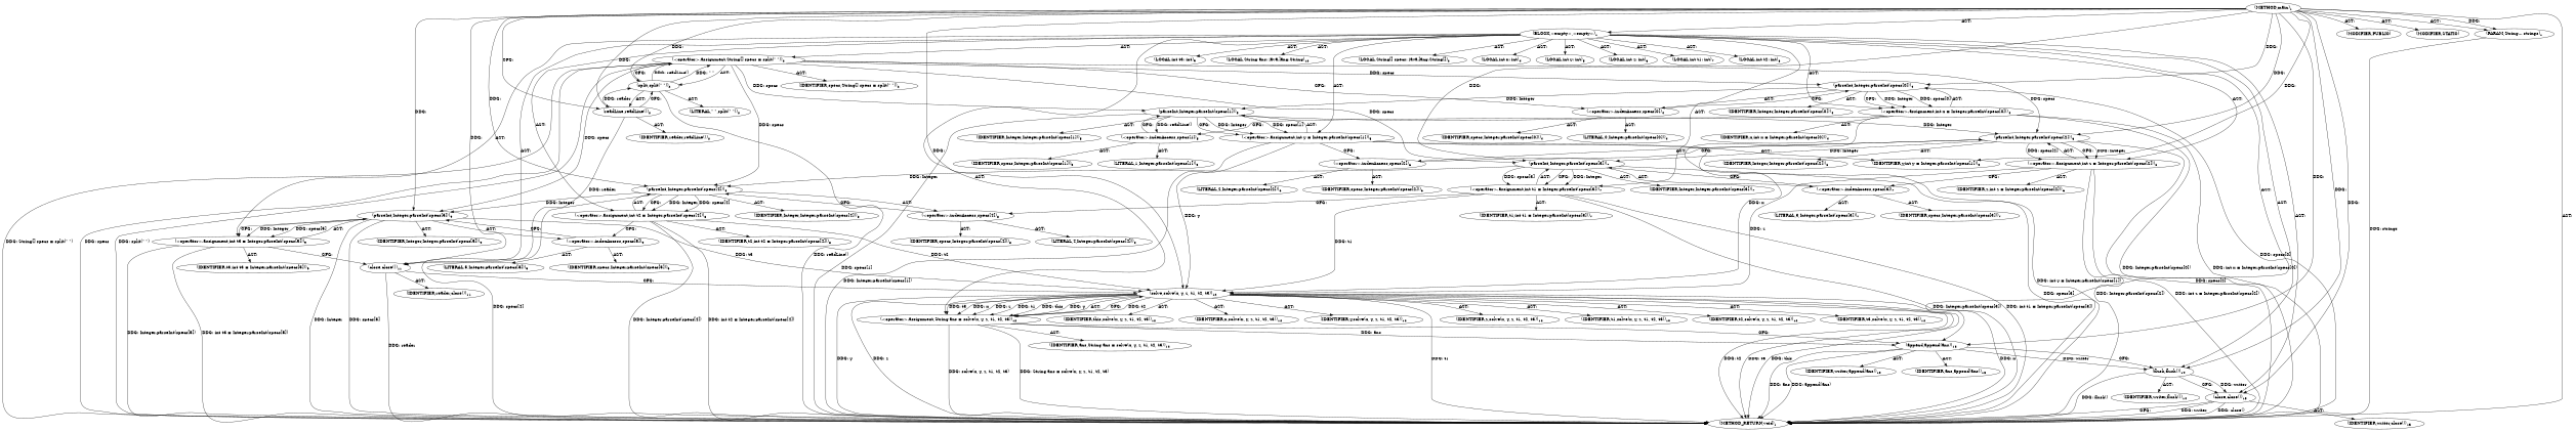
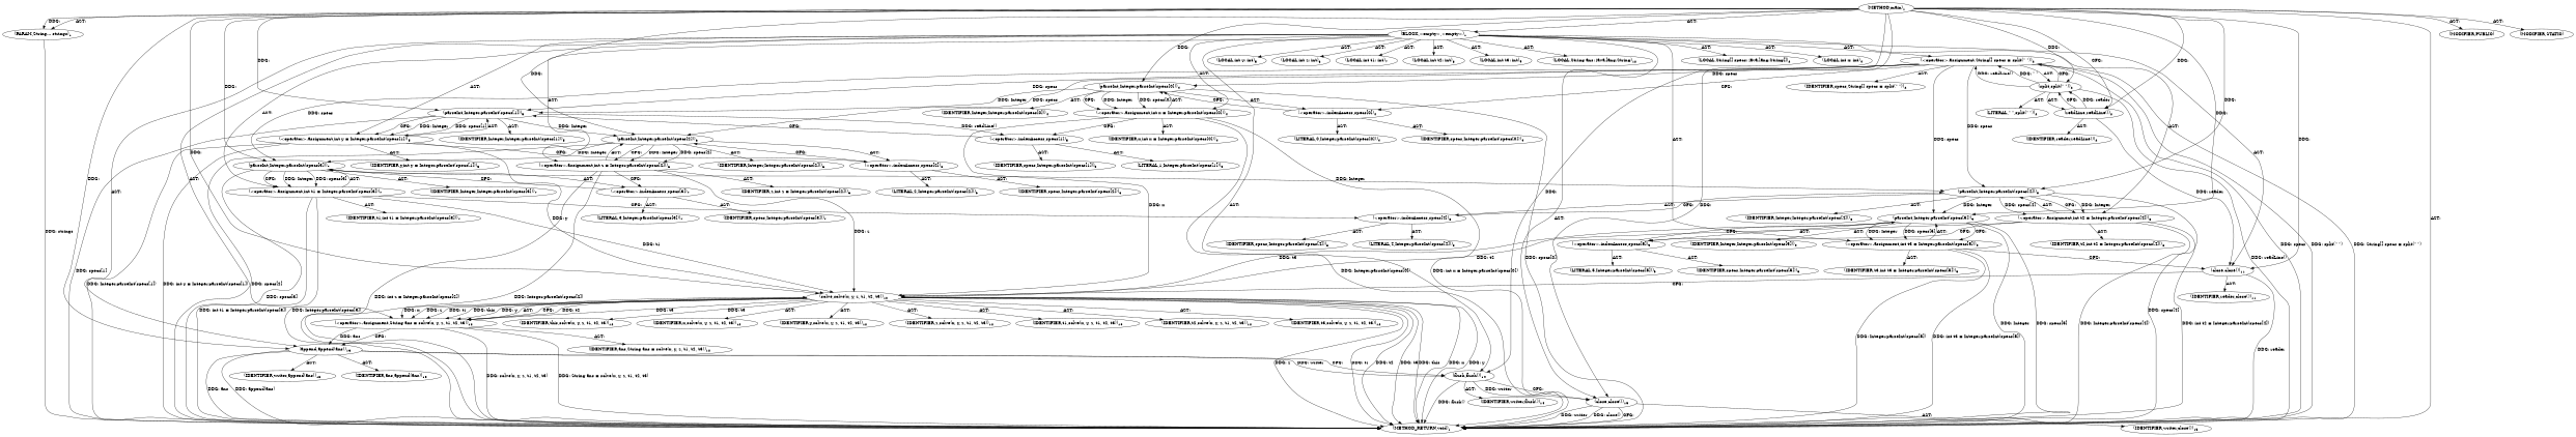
  digraph {
    n1 [label=<(METHOD,main)<SUB>1</SUB>>]
    n2 [label=<(PARAM,String... strings)<SUB>1</SUB>>]
    n3 [label=<(BLOCK,&lt;empty&gt;,&lt;empty&gt;)<SUB>1</SUB>>]
    n4 [label=<(split,split(&quot; &quot;))<SUB>2</SUB>>]
    n5 [label=<(readLine,readLine())<SUB>2</SUB>>]
    n6 [label=<(parseInt,Integer.parseInt(specs[0]))<SUB>4</SUB>>]
    n7 [label=<(parseInt,Integer.parseInt(specs[1]))<SUB>5</SUB>>]
    n8 [label=<(parseInt,Integer.parseInt(specs[2]))<SUB>6</SUB>>]
    n9 [label=<(parseInt,Integer.parseInt(specs[3]))<SUB>7</SUB>>]
    n10 [label=<(parseInt,Integer.parseInt(specs[4]))<SUB>8</SUB>>]
    n11 [label=<(parseInt,Integer.parseInt(specs[5]))<SUB>9</SUB>>]
    n12 [label=<(close,close())<SUB>11</SUB>>]
    n13 [label=<(solve,solve(x, y, z, t1, t2, t3))<SUB>12</SUB>>]
    n14 [label=<(append,append(ans))<SUB>13</SUB>>]
    n15 [label=<(flush,flush())<SUB>14</SUB>>]
    n16 [label=<(close,close())<SUB>15</SUB>>]
    n17 [label=<(MODIFIER,PUBLIC)>]
    n18 [label=<(MODIFIER,STATIC)>]
    n19 [label=<(METHOD_RETURN,void)<SUB>1</SUB>>]
    n20 [label=<(LOCAL,String[] specs: java.lang.String[])<SUB>2</SUB>>]
    n21 [label=<(&lt;operator&gt;.assignment,String[] specs = split(&quot; &quot;))<SUB>2</SUB>>]
    n22 [label=<(LOCAL,int x: int)<SUB>4</SUB>>]
    n23 [label=<(&lt;operator&gt;.assignment,int x = Integer.parseInt(specs[0]))<SUB>4</SUB>>]
    n24 [label=<(LOCAL,int y: int)<SUB>5</SUB>>]
    n25 [label=<(&lt;operator&gt;.assignment,int y = Integer.parseInt(specs[1]))<SUB>5</SUB>>]
    n26 [label=<(LOCAL,int z: int)<SUB>6</SUB>>]
    n27 [label=<(&lt;operator&gt;.assignment,int z = Integer.parseInt(specs[2]))<SUB>6</SUB>>]
    n28 [label=<(LOCAL,int t1: int)<SUB>7</SUB>>]
    n29 [label=<(&lt;operator&gt;.assignment,int t1 = Integer.parseInt(specs[3]))<SUB>7</SUB>>]
    n30 [label=<(LOCAL,int t2: int)<SUB>8</SUB>>]
    n31 [label=<(&lt;operator&gt;.assignment,int t2 = Integer.parseInt(specs[4]))<SUB>8</SUB>>]
    n32 [label=<(LOCAL,int t3: int)<SUB>9</SUB>>]
    n33 [label=<(&lt;operator&gt;.assignment,int t3 = Integer.parseInt(specs[5]))<SUB>9</SUB>>]
    n34 [label=<(LOCAL,String ans: java.lang.String)<SUB>12</SUB>>]
    n35 [label=<(&lt;operator&gt;.assignment,String ans = solve(x, y, z, t1, t2, t3))<SUB>12</SUB>>]
    n36 [label=<(LITERAL,&quot; &quot;,split(&quot; &quot;))<SUB>2</SUB>>]
    n37 [label=<(IDENTIFIER,reader,readLine())<SUB>2</SUB>>]
    n38 [label=<(&lt;operator&gt;.indexAccess,specs[0])<SUB>4</SUB>>]
    n39 [label=<(IDENTIFIER,Integer,Integer.parseInt(specs[0]))<SUB>4</SUB>>]
    n40 [label=<(&lt;operator&gt;.indexAccess,specs[1])<SUB>5</SUB>>]
    n41 [label=<(IDENTIFIER,Integer,Integer.parseInt(specs[1]))<SUB>5</SUB>>]
    n42 [label=<(&lt;operator&gt;.indexAccess,specs[2])<SUB>6</SUB>>]
    n43 [label=<(IDENTIFIER,Integer,Integer.parseInt(specs[2]))<SUB>6</SUB>>]
    n44 [label=<(&lt;operator&gt;.indexAccess,specs[3])<SUB>7</SUB>>]
    n45 [label=<(IDENTIFIER,Integer,Integer.parseInt(specs[3]))<SUB>7</SUB>>]
    n46 [label=<(&lt;operator&gt;.indexAccess,specs[4])<SUB>8</SUB>>]
    n47 [label=<(IDENTIFIER,Integer,Integer.parseInt(specs[4]))<SUB>8</SUB>>]
    n48 [label=<(&lt;operator&gt;.indexAccess,specs[5])<SUB>9</SUB>>]
    n49 [label=<(IDENTIFIER,Integer,Integer.parseInt(specs[5]))<SUB>9</SUB>>]
    n50 [label=<(IDENTIFIER,reader,close())<SUB>11</SUB>>]
    n51 [label=<(IDENTIFIER,this,solve(x, y, z, t1, t2, t3))<SUB>12</SUB>>]
    n52 [label=<(IDENTIFIER,x,solve(x, y, z, t1, t2, t3))<SUB>12</SUB>>]
    n53 [label=<(IDENTIFIER,y,solve(x, y, z, t1, t2, t3))<SUB>12</SUB>>]
    n54 [label=<(IDENTIFIER,z,solve(x, y, z, t1, t2, t3))<SUB>12</SUB>>]
    n55 [label=<(IDENTIFIER,t1,solve(x, y, z, t1, t2, t3))<SUB>10</SUB>>]
    n56 [label=<(IDENTIFIER,t2,solve(x, y, z, t1, t2, t3))<SUB>12</SUB>>]
    n57 [label=<(IDENTIFIER,t3,solve(x, y, z, t1, t2, t3))<SUB>12</SUB>>]
    n58 [label=<(IDENTIFIER,writer,append(ans))<SUB>13</SUB>>]
    n59 [label=<(IDENTIFIER,ans,append(ans))<SUB>13</SUB>>]
    n60 [label=<(IDENTIFIER,writer,flush())<SUB>14</SUB>>]
    n61 [label=<(IDENTIFIER,writer,close())<SUB>15</SUB>>]
    n62 [label=<(IDENTIFIER,specs,String[] specs = split(&quot; &quot;))<SUB>2</SUB>>]
    n63 [label=<(IDENTIFIER,x,int x = Integer.parseInt(specs[0]))<SUB>4</SUB>>]
    n64 [label=<(IDENTIFIER,y,int y = Integer.parseInt(specs[1]))<SUB>5</SUB>>]
    n65 [label=<(IDENTIFIER,z,int z = Integer.parseInt(specs[2]))<SUB>6</SUB>>]
    n66 [label=<(IDENTIFIER,t1,int t1 = Integer.parseInt(specs[3]))<SUB>7</SUB>>]
    n67 [label=<(IDENTIFIER,t2,int t2 = Integer.parseInt(specs[4]))<SUB>8</SUB>>]
    n68 [label=<(IDENTIFIER,t3,int t3 = Integer.parseInt(specs[5]))<SUB>9</SUB>>]
    n69 [label=<(IDENTIFIER,ans,String ans = solve(x, y, z, t1, t2, t3))<SUB>12</SUB>>]
    n70 [label=<(IDENTIFIER,specs,Integer.parseInt(specs[0]))<SUB>4</SUB>>]
    n71 [label=<(LITERAL,0,Integer.parseInt(specs[0]))<SUB>4</SUB>>]
    n72 [label=<(IDENTIFIER,specs,Integer.parseInt(specs[1]))<SUB>5</SUB>>]
    n73 [label=<(LITERAL,1,Integer.parseInt(specs[1]))<SUB>5</SUB>>]
    n74 [label=<(IDENTIFIER,specs,Integer.parseInt(specs[2]))<SUB>6</SUB>>]
    n75 [label=<(LITERAL,2,Integer.parseInt(specs[2]))<SUB>6</SUB>>]
    n76 [label=<(IDENTIFIER,specs,Integer.parseInt(specs[3]))<SUB>7</SUB>>]
    n77 [label=<(LITERAL,3,Integer.parseInt(specs[3]))<SUB>7</SUB>>]
    n78 [label=<(IDENTIFIER,specs,Integer.parseInt(specs[4]))<SUB>8</SUB>>]
    n79 [label=<(LITERAL,4,Integer.parseInt(specs[4]))<SUB>8</SUB>>]
    n80 [label=<(IDENTIFIER,specs,Integer.parseInt(specs[5]))<SUB>9</SUB>>]
    n81 [label=<(LITERAL,5,Integer.parseInt(specs[5]))<SUB>9</SUB>>]
    n1 -> n2 [label="AST: "]
    n1 -> n2 [label="DDG: "]
    n1 -> n3 [label="AST: "]
    n1 -> n4 [label="DDG: "]
    n1 -> n5 [label="CFG: "]
    n1 -> n5 [label="DDG: "]
    n1 -> n6 [label="DDG: "]
-   n1 -> n64 [label="DDG: "]
+   n1 -> n7 [label="DDG: "]
    n1 -> n8 [label="DDG: "]
    n1 -> n9 [label="DDG: "]
    n1 -> n10 [label="DDG: "]
    n1 -> n11 [label="DDG: "]
    n1 -> n12 [label="DDG: "]
    n1 -> n13 [label="DDG: "]
    n1 -> n14 [label="DDG: "]
    n1 -> n15 [label="DDG: "]
    n1 -> n16 [label="DDG: "]
    n1 -> n17 [label="AST: "]
    n1 -> n18 [label="AST: "]
    n1 -> n19 [label="AST: "]
    n2 -> n19 [label="DDG: strings"]
    n3 -> n12 [label="AST: "]
    n3 -> n14 [label="AST: "]
    n3 -> n15 [label="AST: "]
    n3 -> n16 [label="AST: "]
    n3 -> n20 [label="AST: "]
    n3 -> n21 [label="AST: "]
    n3 -> n22 [label="AST: "]
    n3 -> n23 [label="AST: "]
    n3 -> n24 [label="AST: "]
    n3 -> n25 [label="AST: "]
    n3 -> n26 [label="AST: "]
    n3 -> n27 [label="AST: "]
    n3 -> n28 [label="AST: "]
    n3 -> n29 [label="AST: "]
    n3 -> n30 [label="AST: "]
    n3 -> n31 [label="AST: "]
    n3 -> n32 [label="AST: "]
    n3 -> n33 [label="AST: "]
    n3 -> n34 [label="AST: "]
    n3 -> n35 [label="AST: "]
    n4 -> n5 [label="AST: "]
    n4 -> n19 [label="DDG: readLine()"]
    n4 -> n21 [label="CFG: "]
    n4 -> n21 [label="DDG: readLine()"]
    n4 -> n21 [label="DDG: &quot; &quot;"]
    n4 -> n36 [label="AST: "]
    n5 -> n4 [label="CFG: "]
    n5 -> n4 [label="DDG: reader"]
    n5 -> n12 [label="DDG: reader"]
    n5 -> n37 [label="AST: "]
    n6 -> n7 [label="DDG: Integer"]
    n6 -> n19 [label="DDG: specs[0]"]
    n6 -> n23 [label="CFG: "]
    n6 -> n23 [label="DDG: Integer"]
    n6 -> n23 [label="DDG: specs[0]"]
    n6 -> n38 [label="AST: "]
    n6 -> n39 [label="AST: "]
    n7 -> n8 [label="DDG: Integer"]
    n7 -> n19 [label="DDG: specs[1]"]
    n7 -> n25 [label="CFG: "]
    n7 -> n25 [label="DDG: Integer"]
    n7 -> n25 [label="DDG: specs[1]"]
    n7 -> n40 [label="DDG: readLine()"]
    n7 -> n41 [label="AST: "]
    n8 -> n9 [label="DDG: Integer"]
    n8 -> n19 [label="DDG: specs[2]"]
    n8 -> n27 [label="CFG: "]
    n8 -> n27 [label="DDG: Integer"]
    n8 -> n27 [label="DDG: specs[2]"]
    n8 -> n42 [label="AST: "]
    n8 -> n43 [label="AST: "]
    n9 -> n10 [label="DDG: Integer"]
    n9 -> n19 [label="DDG: specs[3]"]
    n9 -> n29 [label="CFG: "]
    n9 -> n29 [label="DDG: Integer"]
    n9 -> n29 [label="DDG: specs[3]"]
    n9 -> n44 [label="AST: "]
    n9 -> n45 [label="AST: "]
    n10 -> n11 [label="DDG: Integer"]
    n10 -> n19 [label="DDG: specs[4]"]
    n10 -> n31 [label="CFG: "]
    n10 -> n31 [label="DDG: Integer"]
    n10 -> n31 [label="DDG: specs[4]"]
    n10 -> n46 [label="AST: "]
    n10 -> n47 [label="AST: "]
    n11 -> n13 [label="DDG: t3"]
    n11 -> n19 [label="DDG: Integer"]
    n11 -> n19 [label="DDG: specs[5]"]
    n11 -> n33 [label="CFG: "]
    n11 -> n33 [label="DDG: Integer"]
    n11 -> n33 [label="DDG: specs[5]"]
    n11 -> n48 [label="AST: "]
    n11 -> n49 [label="AST: "]
    n12 -> n13 [label="CFG: "]
    n12 -> n19 [label="DDG: reader"]
    n12 -> n50 [label="AST: "]
    n13 -> n19 [label="DDG: x"]
    n13 -> n19 [label="DDG: y"]
    n13 -> n19 [label="DDG: z"]
    n13 -> n19 [label="DDG: t1"]
    n13 -> n19 [label="DDG: t2"]
    n13 -> n19 [label="DDG: t3"]
    n13 -> n19 [label="DDG: this"]
    n13 -> n35 [label="CFG: "]
    n13 -> n35 [label="DDG: t2"]
    n13 -> n35 [label="DDG: t3"]
    n13 -> n35 [label="DDG: x"]
    n13 -> n35 [label="DDG: z"]
    n13 -> n35 [label="DDG: t1"]
    n13 -> n35 [label="DDG: this"]
    n13 -> n35 [label="DDG: y"]
-   n13 -> n51 [label="AST: "]
+   n13 -> n51 [label="DDG: t3"]
    n13 -> n52 [label="AST: "]
    n13 -> n53 [label="AST: "]
    n13 -> n54 [label="AST: "]
    n13 -> n55 [label="AST: "]
    n13 -> n56 [label="AST: "]
    n13 -> n57 [label="AST: "]
    n14 -> n15 [label="CFG: "]
    n14 -> n15 [label="DDG: writer"]
    n14 -> n19 [label="DDG: ans"]
    n14 -> n19 [label="DDG: append(ans)"]
    n14 -> n58 [label="AST: "]
    n14 -> n59 [label="AST: "]
    n15 -> n16 [label="CFG: "]
    n15 -> n16 [label="DDG: writer"]
    n15 -> n19 [label="DDG: flush()"]
    n15 -> n60 [label="AST: "]
    n16 -> n19 [label="CFG: "]
    n16 -> n19 [label="DDG: writer"]
    n16 -> n19 [label="DDG: close()"]
    n16 -> n61 [label="AST: "]
    n21 -> n4 [label="AST: "]
    n21 -> n6 [label="DDG: specs"]
    n21 -> n7 [label="DDG: specs"]
    n21 -> n8 [label="DDG: specs"]
    n21 -> n9 [label="DDG: specs"]
    n21 -> n10 [label="DDG: specs"]
    n21 -> n11 [label="DDG: specs"]
    n21 -> n19 [label="DDG: specs"]
    n21 -> n19 [label="DDG: split(&quot; &quot;)"]
    n21 -> n19 [label="DDG: String[] specs = split(&quot; &quot;)"]
    n21 -> n38 [label="CFG: "]
    n21 -> n62 [label="AST: "]
    n23 -> n6 [label="AST: "]
    n23 -> n13 [label="DDG: x"]
    n23 -> n19 [label="DDG: Integer.parseInt(specs[0])"]
    n23 -> n19 [label="DDG: int x = Integer.parseInt(specs[0])"]
    n23 -> n40 [label="CFG: "]
    n23 -> n63 [label="AST: "]
    n25 -> n7 [label="AST: "]
    n25 -> n13 [label="DDG: y"]
    n25 -> n19 [label="DDG: Integer.parseInt(specs[1])"]
    n25 -> n19 [label="DDG: int y = Integer.parseInt(specs[1])"]
    n25 -> n42 [label="CFG: "]
    n25 -> n64 [label="AST: "]
    n27 -> n8 [label="AST: "]
    n27 -> n13 [label="DDG: z"]
    n27 -> n19 [label="DDG: Integer.parseInt(specs[2])"]
    n27 -> n19 [label="DDG: int z = Integer.parseInt(specs[2])"]
    n27 -> n44 [label="CFG: "]
    n27 -> n65 [label="AST: "]
    n29 -> n9 [label="AST: "]
    n29 -> n13 [label="DDG: t1"]
    n29 -> n19 [label="DDG: Integer.parseInt(specs[3])"]
    n29 -> n19 [label="DDG: int t1 = Integer.parseInt(specs[3])"]
    n29 -> n46 [label="CFG: "]
    n29 -> n66 [label="AST: "]
    n31 -> n10 [label="AST: "]
    n31 -> n13 [label="DDG: t2"]
    n31 -> n19 [label="DDG: Integer.parseInt(specs[4])"]
    n31 -> n19 [label="DDG: int t2 = Integer.parseInt(specs[4])"]
    n31 -> n48 [label="CFG: "]
    n31 -> n67 [label="AST: "]
    n33 -> n11 [label="AST: "]
    n33 -> n12 [label="CFG: "]
    n33 -> n19 [label="DDG: Integer.parseInt(specs[5])"]
    n33 -> n19 [label="DDG: int t3 = Integer.parseInt(specs[5])"]
    n33 -> n68 [label="AST: "]
    n35 -> n13 [label="AST: "]
    n35 -> n14 [label="CFG: "]
    n35 -> n14 [label="DDG: ans"]
    n35 -> n19 [label="DDG: solve(x, y, z, t1, t2, t3)"]
    n35 -> n19 [label="DDG: String ans = solve(x, y, z, t1, t2, t3)"]
    n35 -> n69 [label="AST: "]
    n38 -> n6 [label="CFG: "]
    n38 -> n70 [label="AST: "]
    n38 -> n71 [label="AST: "]
    n40 -> n7 [label="CFG: "]
    n40 -> n72 [label="AST: "]
    n40 -> n73 [label="AST: "]
    n42 -> n8 [label="CFG: "]
    n42 -> n74 [label="AST: "]
    n42 -> n75 [label="AST: "]
    n44 -> n9 [label="CFG: "]
    n44 -> n76 [label="AST: "]
    n44 -> n77 [label="AST: "]
    n46 -> n10 [label="CFG: "]
    n46 -> n78 [label="AST: "]
    n46 -> n79 [label="AST: "]
    n48 -> n11 [label="CFG: "]
    n48 -> n80 [label="AST: "]
    n48 -> n81 [label="AST: "]
  }
